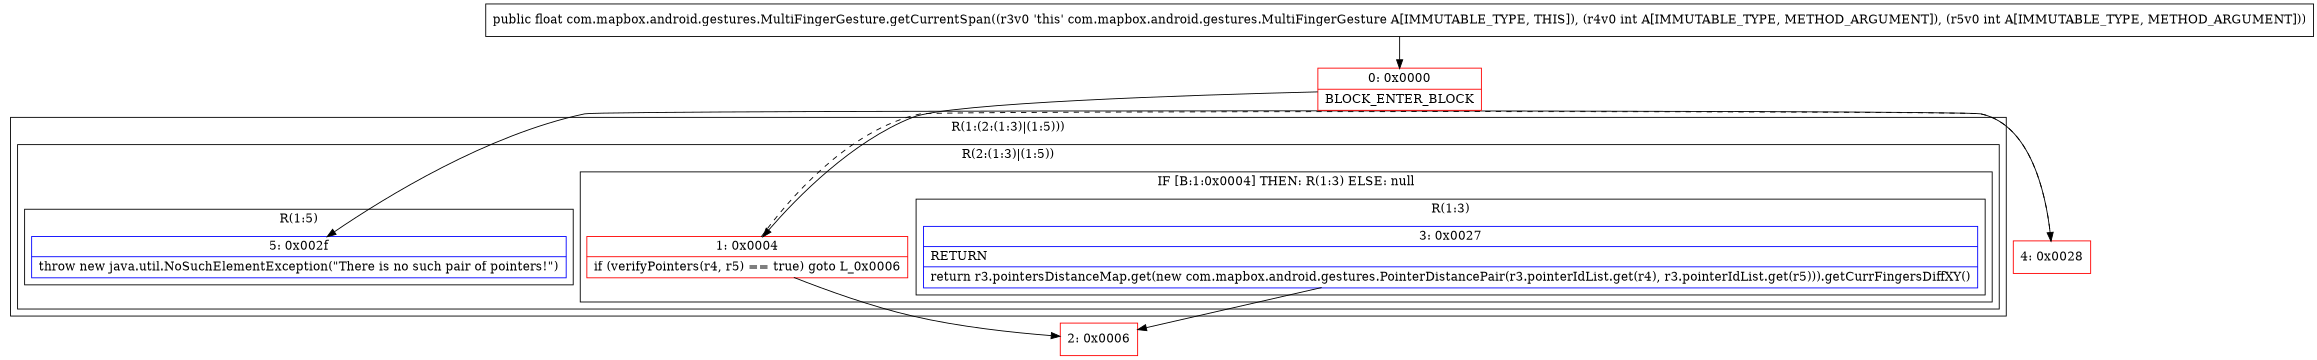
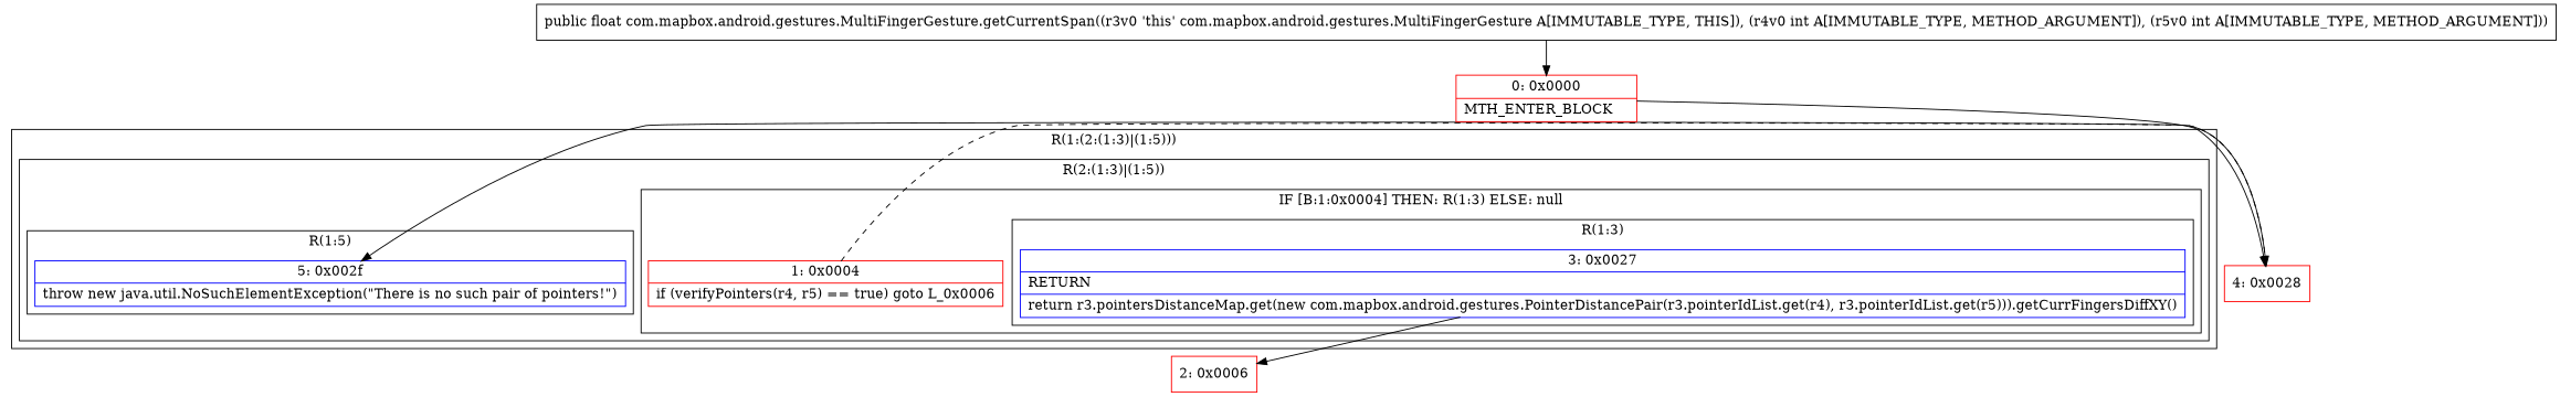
  digraph {
    node [color=red shape=record]
    n1 [color=blue label="{3\:\ 0x0027|RETURN\l|return r3.pointersDistanceMap.get(new com.mapbox.android.gestures.PointerDistancePair(r3.pointerIdList.get(r4), r3.pointerIdList.get(r5))).getCurrFingersDiffXY()\l}"]
    n2 [label="{1\:\ 0x0004|if (verifyPointers(r4, r5) == true) goto L_0x0006\l}"]
    n3 [color=blue label="{5\:\ 0x002f|throw new java.util.NoSuchElementException(\"There is no such pair of pointers!\")\l}"]
    n4 [label="{2\:\ 0x0006}"]
    n5 [label="{4\:\ 0x0028}"]
-   n6 [label="{0\:\ 0x0000|BLOCK_ENTER_BLOCK\l}"]
+   n6 [label="{0\:\ 0x0000|MTH_ENTER_BLOCK\l}"]
    n7 [label="{public float com.mapbox.android.gestures.MultiFingerGesture.getCurrentSpan((r3v0 'this' com.mapbox.android.gestures.MultiFingerGesture A[IMMUTABLE_TYPE, THIS]), (r4v0 int A[IMMUTABLE_TYPE, METHOD_ARGUMENT]), (r5v0 int A[IMMUTABLE_TYPE, METHOD_ARGUMENT])) }" color=""]
    subgraph cluster_1 {
      label="R(1:(2:(1:3)|(1:5)))"
      subgraph cluster_2 {
        label="R(2:(1:3)|(1:5))"
        subgraph cluster_3 {
          label="IF [B:1:0x0004] THEN: R(1:3) ELSE: null"
          n2
          subgraph cluster_4 {
            label="R(1:3)"
            n1
          }
        }
        subgraph cluster_5 {
          label="R(1:5)"
          n3
        }
      }
    }
    n1 -> n4
-   n2 -> n4
    n2 -> n5 [style=dashed]
    n5 -> n3
-   n6 -> n2
+   n6 -> n5
    n7 -> n6
  }
